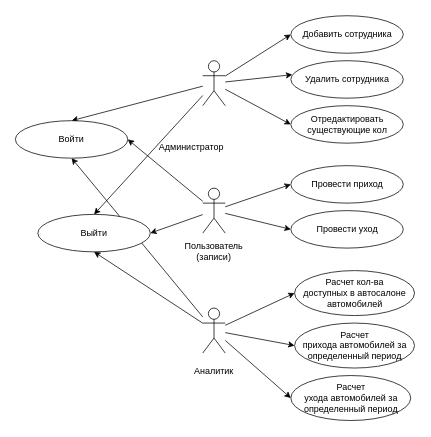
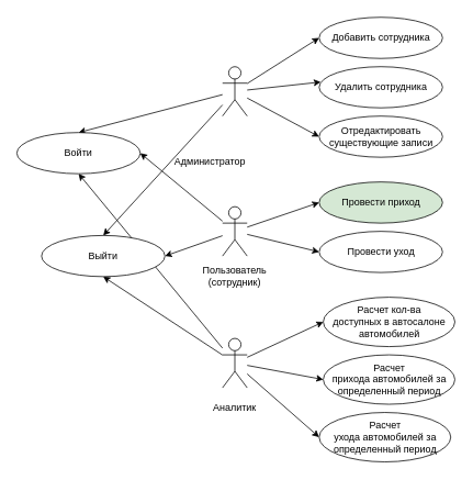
  <mxCell id="0" />
  <mxCell id="1" parent="0" />
  <mxCell id="2" style="rounded=0;orthogonalLoop=1;jettySize=auto;html=1;entryX=0.013;entryY=0.373;entryDx=0;entryDy=0;entryPerimeter=0;fontColor=none;" parent="1" source="7" target="20" edge="1"><mxGeometry relative="1" as="geometry" /></mxCell>
  <mxCell id="3" style="edgeStyle=none;rounded=0;orthogonalLoop=1;jettySize=auto;html=1;entryX=0;entryY=0.5;entryDx=0;entryDy=0;fontColor=none;" parent="1" source="7" target="19" edge="1"><mxGeometry relative="1" as="geometry" /></mxCell>
  <mxCell id="4" style="edgeStyle=none;rounded=0;orthogonalLoop=1;jettySize=auto;html=1;entryX=0;entryY=0.5;entryDx=0;entryDy=0;fontColor=none;" parent="1" source="7" target="21" edge="1"><mxGeometry relative="1" as="geometry" /></mxCell>
  <mxCell id="5" style="rounded=0;orthogonalLoop=1;jettySize=auto;html=1;entryX=0.5;entryY=0;entryDx=0;entryDy=0;" parent="1" source="7" target="30" edge="1"><mxGeometry relative="1" as="geometry" /></mxCell>
  <mxCell id="6" style="edgeStyle=none;rounded=0;orthogonalLoop=1;jettySize=auto;html=1;entryX=0.5;entryY=0;entryDx=0;entryDy=0;" parent="1" source="7" target="31" edge="1"><mxGeometry relative="1" as="geometry" /></mxCell>
  <mxCell id="7" value="Actor" style="shape=umlActor;verticalLabelPosition=bottom;verticalAlign=top;html=1;outlineConnect=0;fontColor=none;noLabel=1;" parent="1" vertex="1"><mxGeometry x="270" y="80" width="30" height="60" as="geometry" /></mxCell>
  <mxCell id="8" style="edgeStyle=none;rounded=0;orthogonalLoop=1;jettySize=auto;html=1;entryX=0;entryY=0.5;entryDx=0;entryDy=0;fontColor=none;" parent="1" source="12" target="22" edge="1"><mxGeometry relative="1" as="geometry" /></mxCell>
  <mxCell id="9" style="edgeStyle=none;rounded=0;orthogonalLoop=1;jettySize=auto;html=1;entryX=0;entryY=0.5;entryDx=0;entryDy=0;fontColor=none;" parent="1" source="12" target="23" edge="1"><mxGeometry relative="1" as="geometry" /></mxCell>
  <mxCell id="10" style="edgeStyle=none;rounded=0;orthogonalLoop=1;jettySize=auto;html=1;entryX=1;entryY=0.5;entryDx=0;entryDy=0;" parent="1" source="12" target="30" edge="1"><mxGeometry relative="1" as="geometry" /></mxCell>
  <mxCell id="11" style="rounded=0;orthogonalLoop=1;jettySize=auto;html=1;entryX=1;entryY=0.5;entryDx=0;entryDy=0;" parent="1" source="12" target="31" edge="1"><mxGeometry relative="1" as="geometry" /></mxCell>
  <mxCell id="12" value="Actor" style="shape=umlActor;verticalLabelPosition=bottom;verticalAlign=top;html=1;outlineConnect=0;fontColor=none;noLabel=1;" parent="1" vertex="1"><mxGeometry x="270" y="250" width="30" height="60" as="geometry" /></mxCell>
  <mxCell id="13" style="edgeStyle=none;rounded=0;orthogonalLoop=1;jettySize=auto;html=1;entryX=0;entryY=0.5;entryDx=0;entryDy=0;fontColor=none;" parent="1" source="18" target="27" edge="1"><mxGeometry relative="1" as="geometry" /></mxCell>
  <mxCell id="14" style="edgeStyle=none;rounded=0;orthogonalLoop=1;jettySize=auto;html=1;entryX=0;entryY=0.5;entryDx=0;entryDy=0;fontColor=none;" parent="1" source="18" target="28" edge="1"><mxGeometry relative="1" as="geometry" /></mxCell>
  <mxCell id="15" style="edgeStyle=none;rounded=0;orthogonalLoop=1;jettySize=auto;html=1;entryX=0;entryY=0.5;entryDx=0;entryDy=0;fontColor=none;" parent="1" source="18" target="29" edge="1"><mxGeometry relative="1" as="geometry" /></mxCell>
  <mxCell id="16" style="edgeStyle=none;rounded=0;orthogonalLoop=1;jettySize=auto;html=1;entryX=0.5;entryY=1;entryDx=0;entryDy=0;" parent="1" source="18" target="30" edge="1"><mxGeometry relative="1" as="geometry" /></mxCell>
  <mxCell id="17" style="edgeStyle=none;rounded=0;orthogonalLoop=1;jettySize=auto;html=1;entryX=0.5;entryY=1;entryDx=0;entryDy=0;" parent="1" source="18" target="31" edge="1"><mxGeometry relative="1" as="geometry" /></mxCell>
  <mxCell id="18" value="Actor" style="shape=umlActor;verticalLabelPosition=bottom;verticalAlign=top;html=1;outlineConnect=0;fontColor=none;noLabel=1;" parent="1" vertex="1"><mxGeometry x="270" y="410" width="30" height="60" as="geometry" /></mxCell>
  <mxCell id="19" value="Добавить сотрудника" style="ellipse;whiteSpace=wrap;html=1;align=center;" parent="1" vertex="1"><mxGeometry x="387.5" y="20" width="150" height="50" as="geometry" /></mxCell>
  <mxCell id="20" value="Удалить сотрудника" style="ellipse;whiteSpace=wrap;html=1;align=center;" parent="1" vertex="1"><mxGeometry x="387.5" y="80" width="150" height="50" as="geometry" /></mxCell>
- <mxCell id="21" value="Отредактировать существующие кол" style="ellipse;whiteSpace=wrap;html=1;align=center;" parent="1" vertex="1"><mxGeometry x="387.5" y="140" width="150" height="50" as="geometry" /></mxCell>
- <mxCell id="22" value="Провести приход" style="ellipse;whiteSpace=wrap;html=1;align=center;" parent="1" vertex="1"><mxGeometry x="387.5" y="220" width="150" height="50" as="geometry" /></mxCell>
+ <mxCell id="21" value="Отредактировать существующие записи" style="ellipse;whiteSpace=wrap;html=1;align=center;" parent="1" vertex="1"><mxGeometry x="387.5" y="140" width="150" height="50" as="geometry" /></mxCell>
+ <mxCell id="22" value="Провести приход" style="ellipse;whiteSpace=wrap;html=1;align=center;fillColor=#d5e8d4;" parent="1" vertex="1"><mxGeometry x="387.5" y="220" width="150" height="50" as="geometry" /></mxCell>
  <mxCell id="23" value="Провести уход" style="ellipse;whiteSpace=wrap;html=1;align=center;" parent="1" vertex="1"><mxGeometry x="387.5" y="280" width="150" height="50" as="geometry" /></mxCell>
  <mxCell id="24" value="Администратор" style="text;html=1;strokeColor=none;fillColor=none;align=center;verticalAlign=middle;whiteSpace=wrap;rounded=0;" parent="1" vertex="1"><mxGeometry x="225" y="180" width="60" height="30" as="geometry" /></mxCell>
- <mxCell id="25" value="Пользователь (записи)" style="text;html=1;strokeColor=none;fillColor=none;align=center;verticalAlign=middle;whiteSpace=wrap;rounded=0;" parent="1" vertex="1"><mxGeometry x="255" y="320" width="60" height="30" as="geometry" /></mxCell>
+ <mxCell id="25" value="Пользователь (сотрудник)" style="text;html=1;strokeColor=none;fillColor=none;align=center;verticalAlign=middle;whiteSpace=wrap;rounded=0;" parent="1" vertex="1"><mxGeometry x="255" y="320" width="60" height="30" as="geometry" /></mxCell>
  <mxCell id="26" value="Аналитик" style="text;html=1;strokeColor=none;fillColor=none;align=center;verticalAlign=middle;whiteSpace=wrap;rounded=0;" parent="1" vertex="1"><mxGeometry x="255" y="480" width="60" height="30" as="geometry" /></mxCell>
  <mxCell id="27" value="Расчет кол-ва &lt;br&gt;доступных в автосалоне автомобилей" style="ellipse;whiteSpace=wrap;html=1;align=center;" parent="1" vertex="1"><mxGeometry x="392.5" y="360" width="160" height="60" as="geometry" /></mxCell>
  <mxCell id="28" value="Расчет &lt;br&gt;прихода автомобилей за определенный период" style="ellipse;whiteSpace=wrap;html=1;align=center;" parent="1" vertex="1"><mxGeometry x="392.5" y="430" width="160" height="60" as="geometry" /></mxCell>
  <mxCell id="29" value="Расчет &lt;br&gt;ухода автомобилей за определенный период" style="ellipse;whiteSpace=wrap;html=1;align=center;" parent="1" vertex="1"><mxGeometry x="387.5" y="500" width="160" height="60" as="geometry" /></mxCell>
  <mxCell id="30" value="Войти" style="ellipse;whiteSpace=wrap;html=1;align=center;" parent="1" vertex="1"><mxGeometry x="20" y="160" width="150" height="50" as="geometry" /></mxCell>
  <mxCell id="31" value="Выйти" style="ellipse;whiteSpace=wrap;html=1;align=center;" parent="1" vertex="1"><mxGeometry x="50" y="285" width="150" height="50" as="geometry" /></mxCell>
